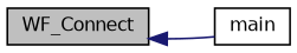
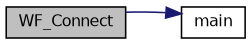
  digraph {
    rankdir=LR
    node [color=black fontname=Helvetica fontsize=10 shape=record style=filled]
    n1 [fillcolor=grey75 fontcolor=black height=0.2 label=WF_Connect width=0.4]
    n2 [fillcolor=white height=0.2 label=main width=0.4]
-   n1 -> n2 [color=midnightblue dir=back fontname=Helvetica fontsize=10 labelfontname=Helvetica labelfontsize=10 style=solid]
+   n2 -> n1 [color=midnightblue dir=back fontname=Helvetica fontsize=10 labelfontname=Helvetica labelfontsize=10 style=solid]
  }
